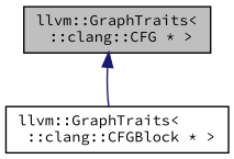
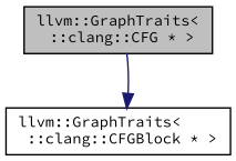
  digraph {
    fontname="Source Code Pro"
    node [color=black fontname="Source Code Pro" fontsize=10 shape=record]
    n1 [fillcolor=grey75 fontcolor=black height=0.2 label="llvm::GraphTraits\<\l ::clang::CFG * \>" style=filled width=0.4]
    n2 [height=0.2 label="llvm::GraphTraits\<\l ::clang::CFGBlock * \>" width=0.4]
-   n1 -> n2 [color=midnightblue dir=back fontname="Source Code Pro" fontsize=10 labelfontname=Helvetica labelfontsize=10 style=solid]
+   n2 -> n1 [color=midnightblue dir=back fontname="Source Code Pro" fontsize=10 labelfontname=Helvetica labelfontsize=10 style=solid]
  }
